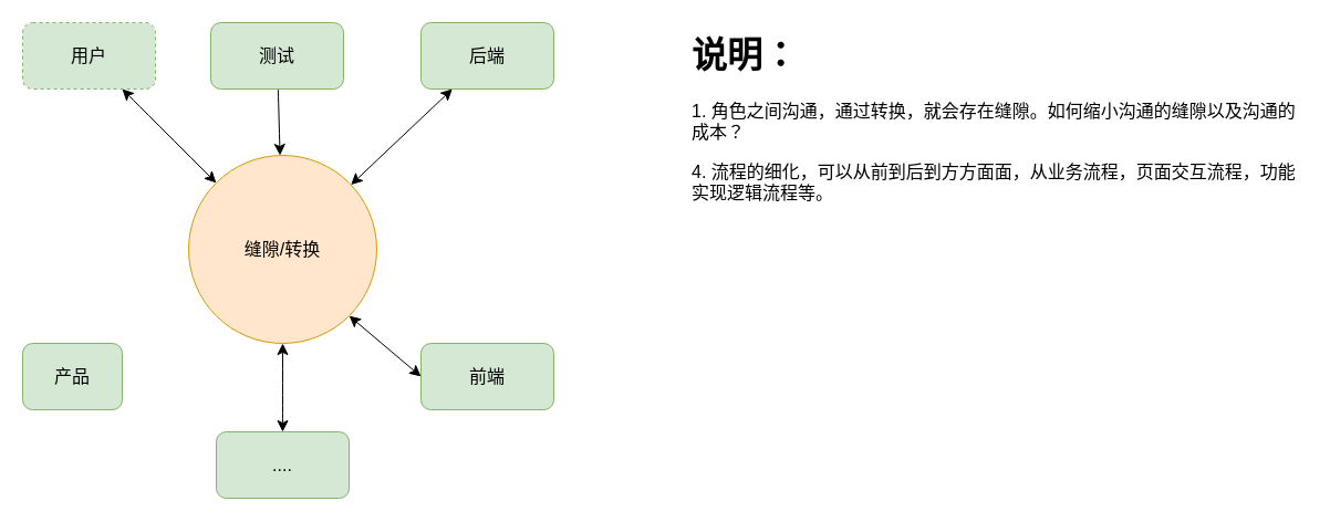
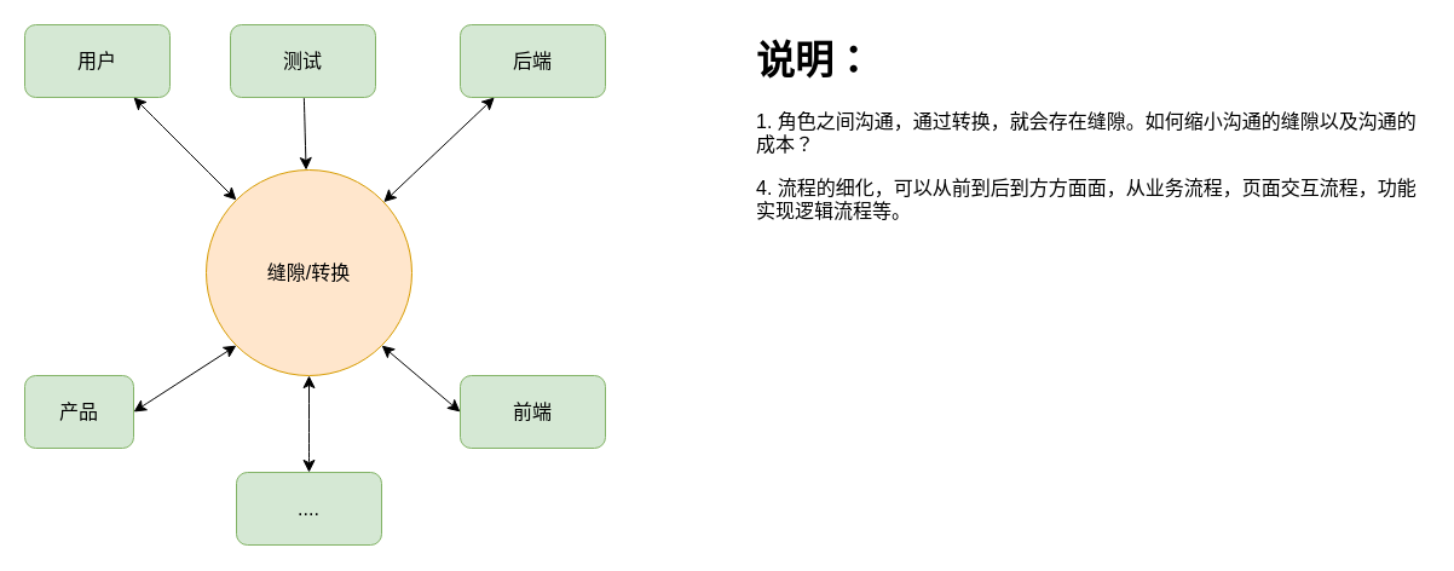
  <mxCell id="0" />
  <mxCell id="1" parent="0" />
  <mxCell id="2" value="缝隙/转换" style="ellipse;whiteSpace=wrap;html=1;aspect=fixed;fontSize=16;fillColor=#ffe6cc;strokeColor=#d79b00;" vertex="1" parent="1"><mxGeometry x="170" y="140" width="170" height="170" as="geometry" /></mxCell>
  <mxCell id="3" value="后端" style="rounded=1;whiteSpace=wrap;html=1;fontSize=16;fillColor=#d5e8d4;strokeColor=#82b366;" vertex="1" parent="1"><mxGeometry x="380" y="20" width="120" height="60" as="geometry" /></mxCell>
  <mxCell id="4" value="前端" style="rounded=1;whiteSpace=wrap;html=1;fontSize=16;fillColor=#d5e8d4;strokeColor=#82b366;" vertex="1" parent="1"><mxGeometry x="380" y="310" width="120" height="60" as="geometry" /></mxCell>
  <mxCell id="5" value="产品" style="rounded=1;whiteSpace=wrap;html=1;fontSize=16;fillColor=#d5e8d4;strokeColor=#82b366;" vertex="1" parent="1"><mxGeometry x="20" y="310" width="90" height="60" as="geometry" /></mxCell>
  <mxCell id="6" value="...." style="rounded=1;whiteSpace=wrap;html=1;fontSize=16;fillColor=#d5e8d4;strokeColor=#82b366;" vertex="1" parent="1"><mxGeometry x="195" y="390" width="120" height="60" as="geometry" /></mxCell>
- <mxCell id="7" value="用户" style="rounded=1;whiteSpace=wrap;html=1;fontSize=16;fillColor=#d5e8d4;strokeColor=#82b366;dashed=1;" vertex="1" parent="1"><mxGeometry x="20" y="20" width="120" height="60" as="geometry" /></mxCell>
+ <mxCell id="7" value="用户" style="rounded=1;whiteSpace=wrap;html=1;fontSize=16;fillColor=#d5e8d4;strokeColor=#82b366;" vertex="1" parent="1"><mxGeometry x="20" y="20" width="120" height="60" as="geometry" /></mxCell>
  <mxCell id="8" value="" style="endArrow=classic;startArrow=classic;html=1;rounded=0;fontSize=12;startSize=8;endSize=8;curved=1;entryX=0;entryY=0;entryDx=0;entryDy=0;" edge="1" parent="1" source="7" target="2"><mxGeometry width="50" height="50" relative="1" as="geometry"><mxPoint x="130" y="130" as="sourcePoint" /><mxPoint x="310" y="50" as="targetPoint" /></mxGeometry></mxCell>
+ <mxCell id="9" value="" style="endArrow=classic;startArrow=classic;html=1;rounded=0;fontSize=12;startSize=8;endSize=8;curved=1;entryX=0;entryY=1;entryDx=0;entryDy=0;exitX=1;exitY=0.5;exitDx=0;exitDy=0;" edge="1" parent="1" source="5" target="2"><mxGeometry width="50" height="50" relative="1" as="geometry"><mxPoint x="140" y="140" as="sourcePoint" /><mxPoint x="252" y="222" as="targetPoint" /></mxGeometry></mxCell>
  <mxCell id="10" value="" style="endArrow=classic;startArrow=classic;html=1;rounded=0;fontSize=12;startSize=8;endSize=8;curved=1;exitX=0.5;exitY=0;exitDx=0;exitDy=0;" edge="1" parent="1" source="6" target="2"><mxGeometry width="50" height="50" relative="1" as="geometry"><mxPoint x="140" y="360" as="sourcePoint" /><mxPoint x="252" y="278" as="targetPoint" /></mxGeometry></mxCell>
  <mxCell id="11" value="" style="endArrow=classic;startArrow=classic;html=1;rounded=0;fontSize=12;startSize=8;endSize=8;curved=1;exitX=0;exitY=0.5;exitDx=0;exitDy=0;entryX=1;entryY=1;entryDx=0;entryDy=0;" edge="1" parent="1" source="4" target="2"><mxGeometry width="50" height="50" relative="1" as="geometry"><mxPoint x="300" y="400" as="sourcePoint" /><mxPoint x="285" y="290" as="targetPoint" /></mxGeometry></mxCell>
  <mxCell id="12" value="" style="endArrow=classic;startArrow=classic;html=1;rounded=0;fontSize=12;startSize=8;endSize=8;curved=1;" edge="1" parent="1" source="3" target="2"><mxGeometry width="50" height="50" relative="1" as="geometry"><mxPoint x="450" y="350" as="sourcePoint" /><mxPoint x="320" y="250" as="targetPoint" /></mxGeometry></mxCell>
  <mxCell id="13" style="edgeStyle=none;curved=1;rounded=0;orthogonalLoop=1;jettySize=auto;html=1;fontSize=12;startSize=8;endSize=8;" edge="1" parent="1" source="14" target="2"><mxGeometry relative="1" as="geometry" /></mxCell>
  <mxCell id="14" value="测试" style="rounded=1;whiteSpace=wrap;html=1;fontSize=16;fillColor=#d5e8d4;strokeColor=#82b366;" vertex="1" parent="1"><mxGeometry x="190" y="20" width="120" height="60" as="geometry" /></mxCell>
  <mxCell id="15" value="&lt;h1&gt;说明：&lt;/h1&gt;&lt;p&gt;1. 角色之间沟通，通过转换，就会存在缝隙。如何缩小沟通的缝隙以及沟通的成本？&lt;/p&gt;&lt;p&gt;4. 流程的细化，可以从前到后到方方面面，从业务流程，页面交互流程，功能实现逻辑流程等。&lt;/p&gt;" style="text;html=1;strokeColor=none;fillColor=none;spacing=5;spacingTop=-20;whiteSpace=wrap;overflow=hidden;rounded=0;fontSize=16;" vertex="1" parent="1"><mxGeometry x="620" y="20" width="560" height="350" as="geometry" /></mxCell>
